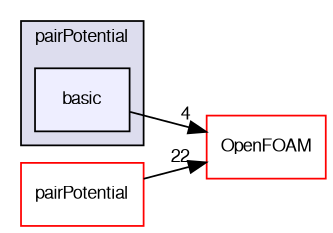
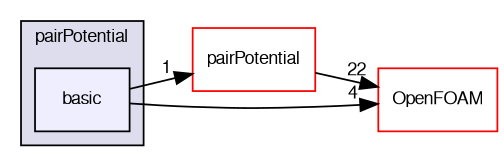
  digraph {
    compound=true
    rankdir=LR
    node [fontname=FreeSans fontsize=10 shape=box color=red]
    edge [labeldistance=1.5 labelfontname=FreeSans labelfontsize=10]
    n1 [fillcolor="#eeeeff" label=basic pencolor=black style=filled color=""]
    n2 [label=pairPotential]
    n3 [label=OpenFOAM]
    subgraph cluster_1 {
      bgcolor="#ddddee"
      fontname=FreeSans
      fontsize=10
      label=pairPotential
      pencolor=black
      n1
    }
+   n1 -> n2 [headlabel=1]
    n1 -> n3 [headlabel=4]
    n2 -> n3 [headlabel=22]
  }
